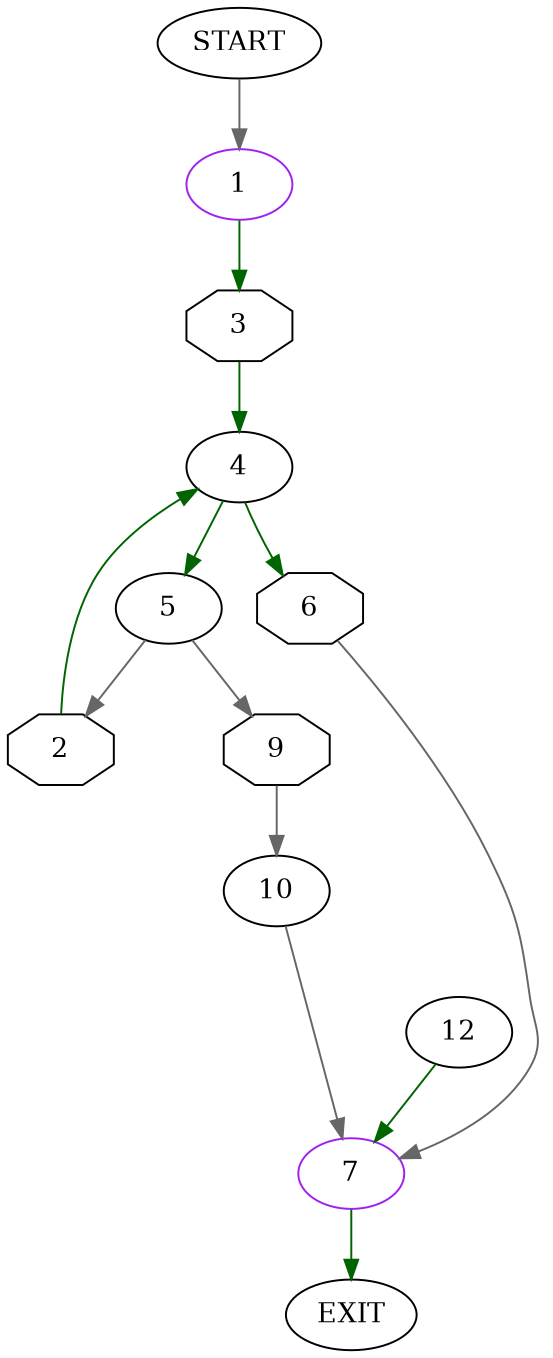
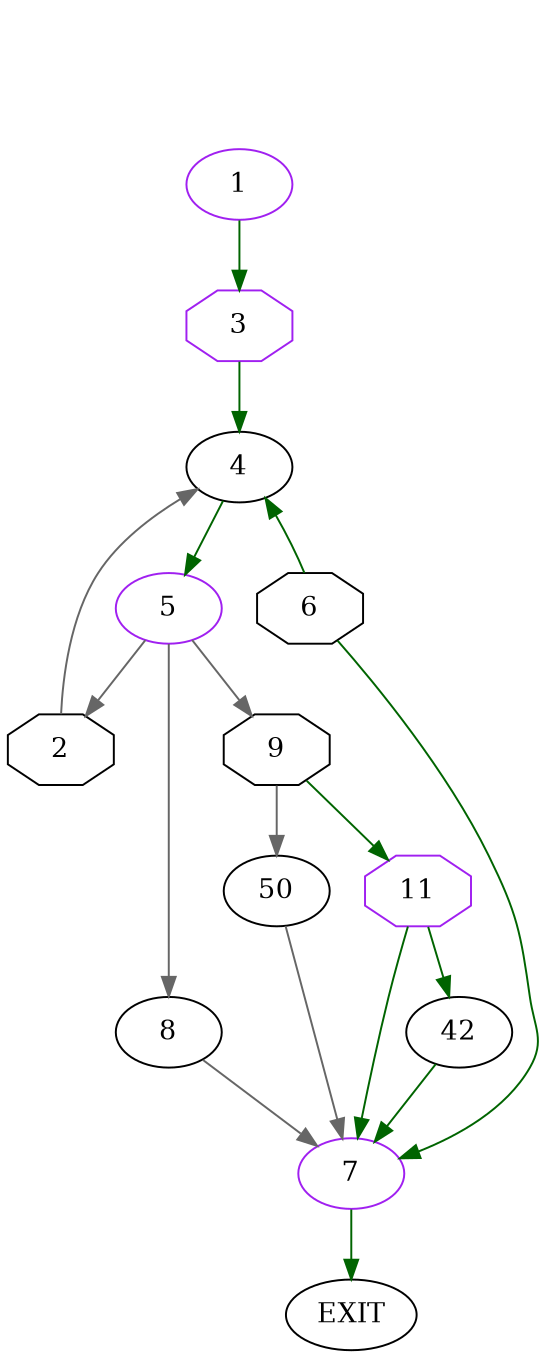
  digraph {
    node [color=black shape=ellipse]
    edge [color=darkgreen]
-   n1 [label=START]
    1 [color=purple]
-   3 [shape=octagon]
+   3 [color=purple shape=octagon]
    n4 [label=EXIT]
    2 [shape=octagon]
    4
-   5
+   5 [color=purple]
    6 [shape=octagon]
+   8
    9 [shape=octagon]
    7 [color=purple]
-   10
-   12
-   n1 -> 1 [color=gray40]
+   10 [label=50]
+   11 [color=purple shape=octagon]
+   12 [label=42]
    1 -> 3
    3 -> 4
-   2 -> 4
+   2 -> 4 [color=gray40]
    4 -> 5
-   4 -> 6
+   6 -> 4
    5 -> 2 [color=gray40]
+   5 -> 8 [color=gray40]
    5 -> 9 [color=gray40]
-   6 -> 7 [color=gray40]
+   6 -> 7
+   8 -> 7 [color=gray40]
    9 -> 10 [color=gray40]
+   9 -> 11
    7 -> n4
    10 -> 7 [color=gray40]
+   11 -> 7
+   11 -> 12
    12 -> 7
  }
